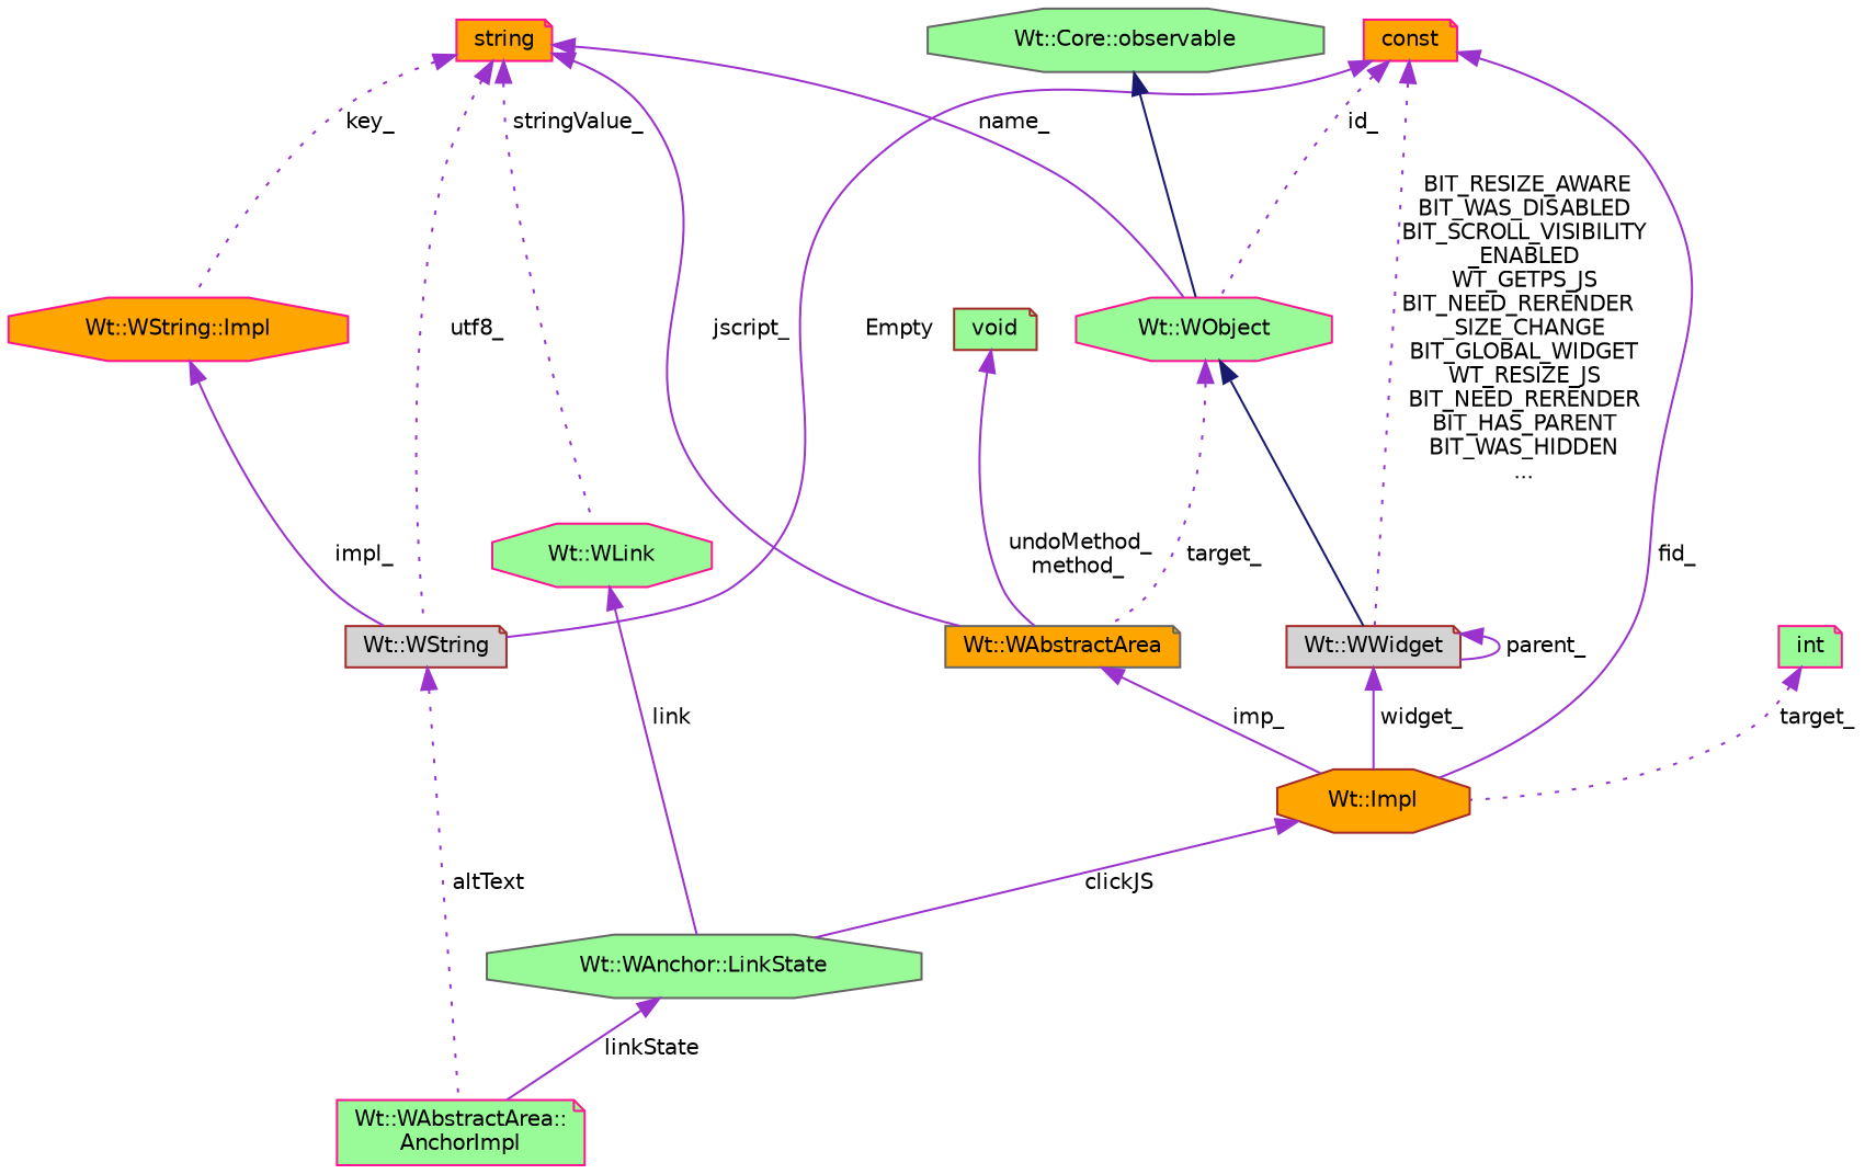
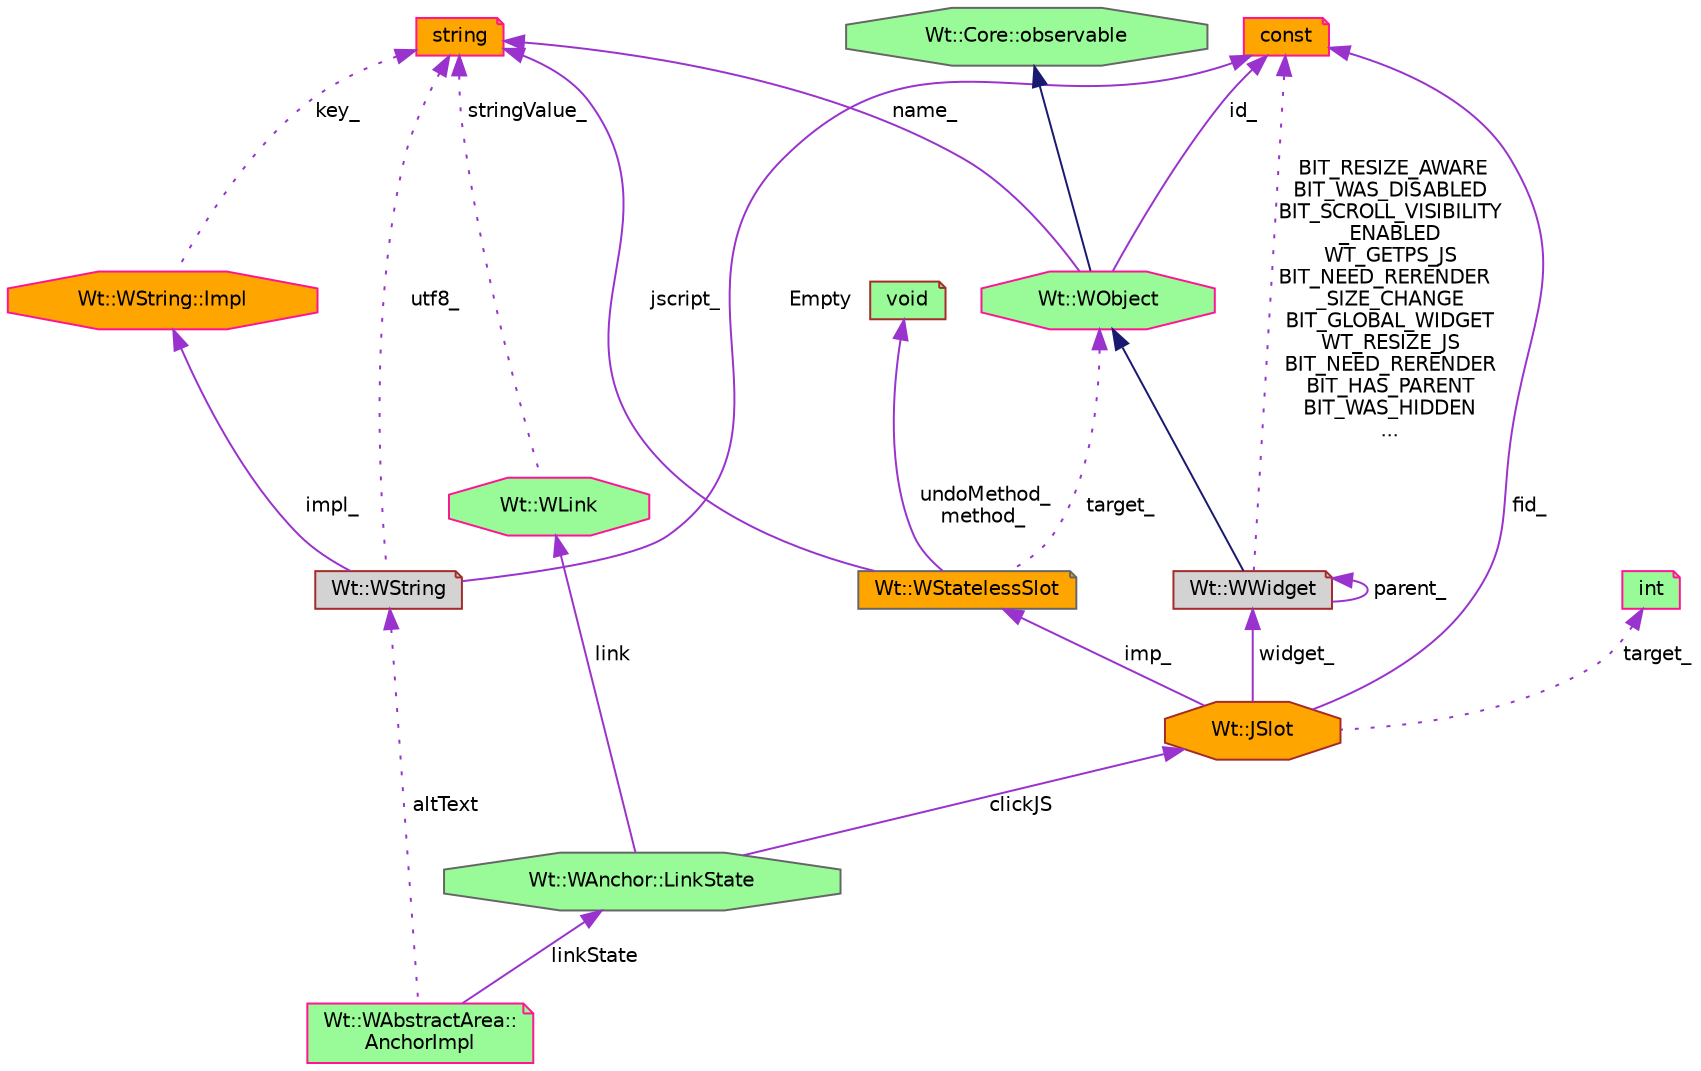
  digraph {
    fontname="DejaVu Sans"
    node [color=deeppink fillcolor=palegreen fontname="DejaVu Sans" fontsize=10 shape=note style=filled]
    edge [color=darkorchid3 dir=back fontname="DejaVu Sans" fontsize=10 labelfontname=Helvetica labelfontsize=10 style=solid]
    n1 [fontcolor=black height=0.2 label="Wt::WAbstractArea::\lAnchorImpl" width=0.4]
    n2 [color=brown fillcolor=lightgrey height=0.2 label="Wt::WString" width=0.4]
    n3 [fillcolor=orange height=0.2 label="Wt::WString::Impl" shape=octagon width=0.4]
    n4 [fillcolor=orange height=0.2 label=string width=0.4]
-   n5 [color=gray40 fillcolor=orange height=0.2 label="Wt::WAbstractArea" width=0.4]
+   n5 [color=gray40 fillcolor=orange height=0.2 label="Wt::WStatelessSlot" width=0.4]
    n6 [height=0.2 label="Wt::WObject" shape=octagon width=0.4]
    n7 [height=0.2 label="Wt::WLink" shape=octagon width=0.4]
-   n8 [color=brown fillcolor=orange height=0.2 label="Wt::Impl" shape=octagon width=0.4]
+   n8 [color=brown fillcolor=orange height=0.2 label="Wt::JSlot" shape=octagon width=0.4]
    n9 [color=brown fillcolor=lightgrey height=0.2 label="Wt::WWidget" width=0.4]
    n10 [color=gray40 height=0.2 label="Wt::WAnchor::LinkState" shape=octagon width=0.4]
    n11 [fillcolor=orange height=0.2 label=const width=0.4]
    n12 [color=gray40 height=0.2 label="Wt::Core::observable" shape=octagon width=0.4]
    n13 [color=brown height=0.2 label=void width=0.4]
    n14 [height=0.2 label=int width=0.4]
    n2 -> n1 [label=" altText" style=dotted]
    n3 -> n2 [label=" impl_"]
    n4 -> n2 [label=" utf8_" style=dotted]
    n4 -> n3 [label=" key_" style=dotted]
    n4 -> n5 [label=" jscript_"]
    n4 -> n6 [label=" name_"]
    n4 -> n7 [label=" stringValue_" style=dotted]
    n5 -> n8 [label=" imp_"]
    n6 -> n5 [label=" target_" style=dotted]
    n6 -> n9 [color=midnightblue]
    n7 -> n10 [label=" link"]
    n8 -> n10 [label=" clickJS"]
    n9 -> n8 [label=" widget_"]
    n9 -> n9 [label=" parent_"]
    n10 -> n1 [label=" linkState"]
    n11 -> n2 [label=" Empty"]
-   n11 -> n6 [label=" id_" style=dotted]
+   n11 -> n6 [label=" id_"]
    n11 -> n8 [label=" fid_"]
    n11 -> n9 [label=" BIT_RESIZE_AWARE\nBIT_WAS_DISABLED\nBIT_SCROLL_VISIBILITY\l_ENABLED\nWT_GETPS_JS\nBIT_NEED_RERENDER\l_SIZE_CHANGE\nBIT_GLOBAL_WIDGET\nWT_RESIZE_JS\nBIT_NEED_RERENDER\nBIT_HAS_PARENT\nBIT_WAS_HIDDEN\n..." style=dotted]
    n12 -> n6 [color=midnightblue]
    n13 -> n5 [label=" undoMethod_\nmethod_"]
    n14 -> n8 [label=" target_" style=dotted]
  }
